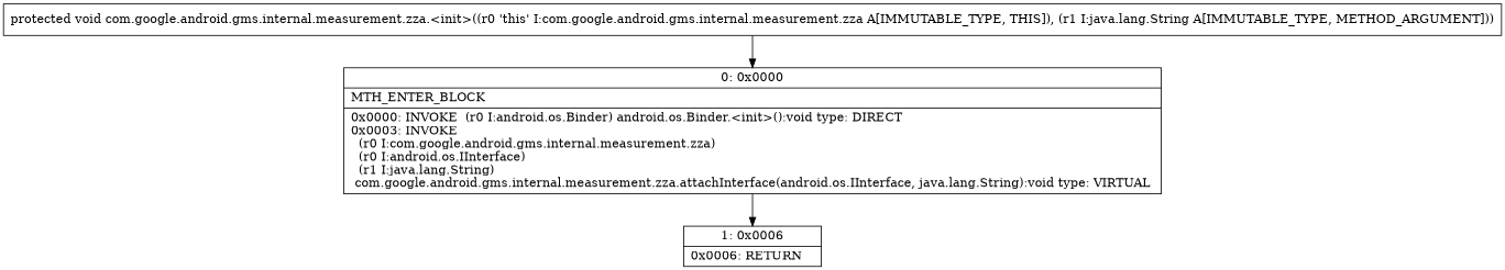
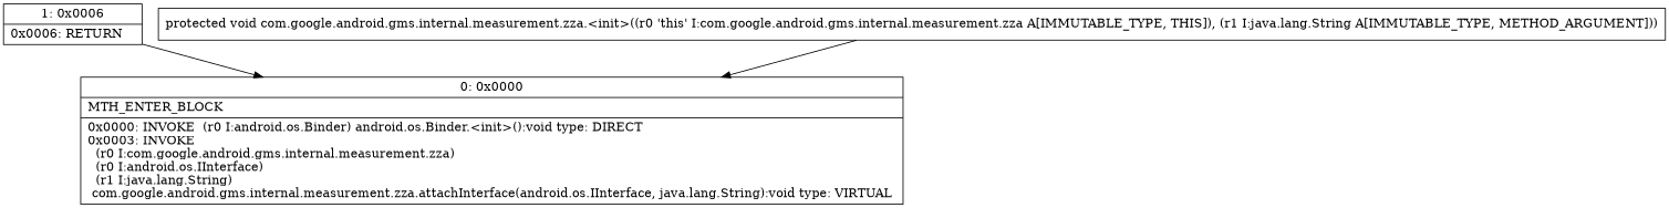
  digraph {
    node [shape=record]
    n1 [label="{0\:\ 0x0000|MTH_ENTER_BLOCK\l|0x0000: INVOKE  (r0 I:android.os.Binder) android.os.Binder.\<init\>():void type: DIRECT \l0x0003: INVOKE  \l  (r0 I:com.google.android.gms.internal.measurement.zza)\l  (r0 I:android.os.IInterface)\l  (r1 I:java.lang.String)\l com.google.android.gms.internal.measurement.zza.attachInterface(android.os.IInterface, java.lang.String):void type: VIRTUAL \l}"]
    n2 [label="{1\:\ 0x0006|0x0006: RETURN   \l}"]
    n3 [label="{protected void com.google.android.gms.internal.measurement.zza.\<init\>((r0 'this' I:com.google.android.gms.internal.measurement.zza A[IMMUTABLE_TYPE, THIS]), (r1 I:java.lang.String A[IMMUTABLE_TYPE, METHOD_ARGUMENT])) }"]
-   n1 -> n2
+   n2 -> n1
    n3 -> n1
  }
